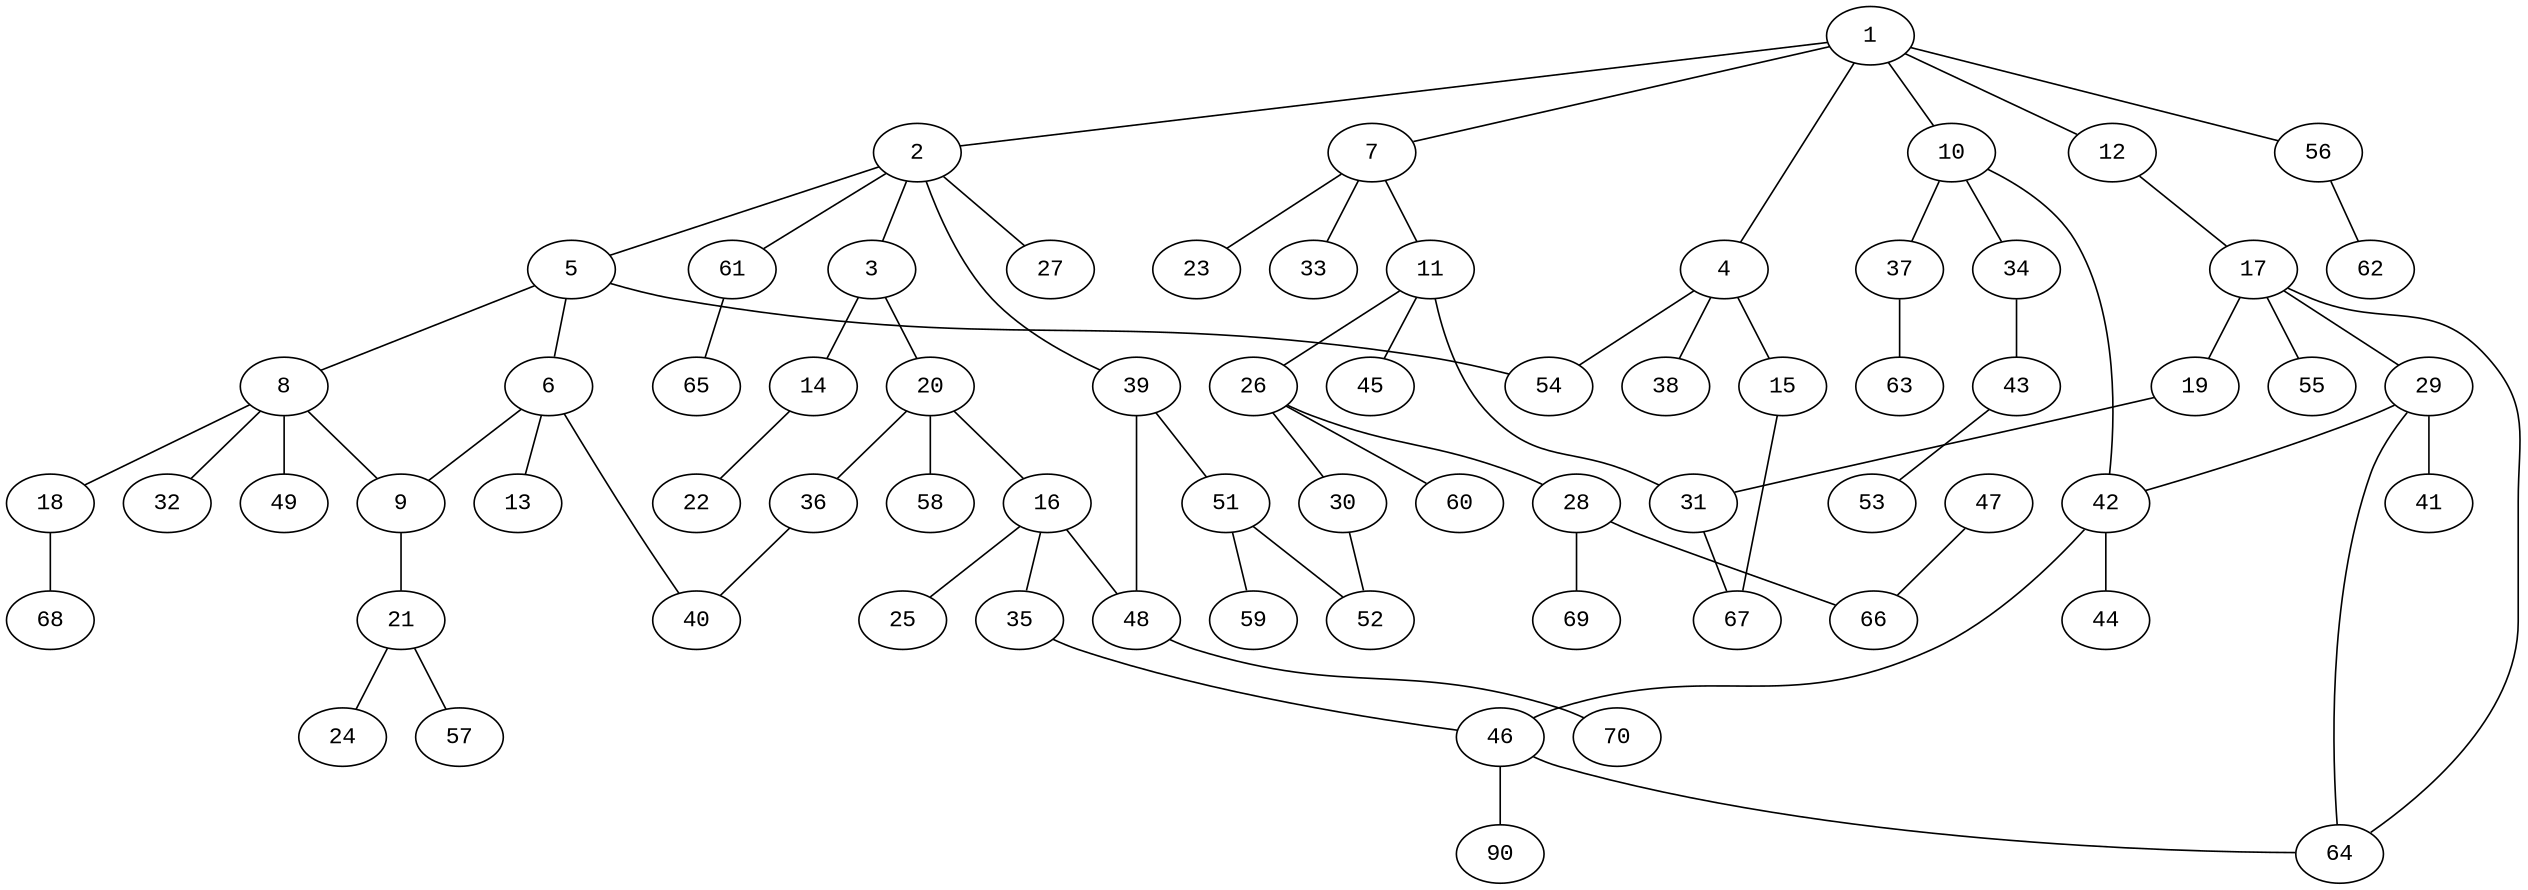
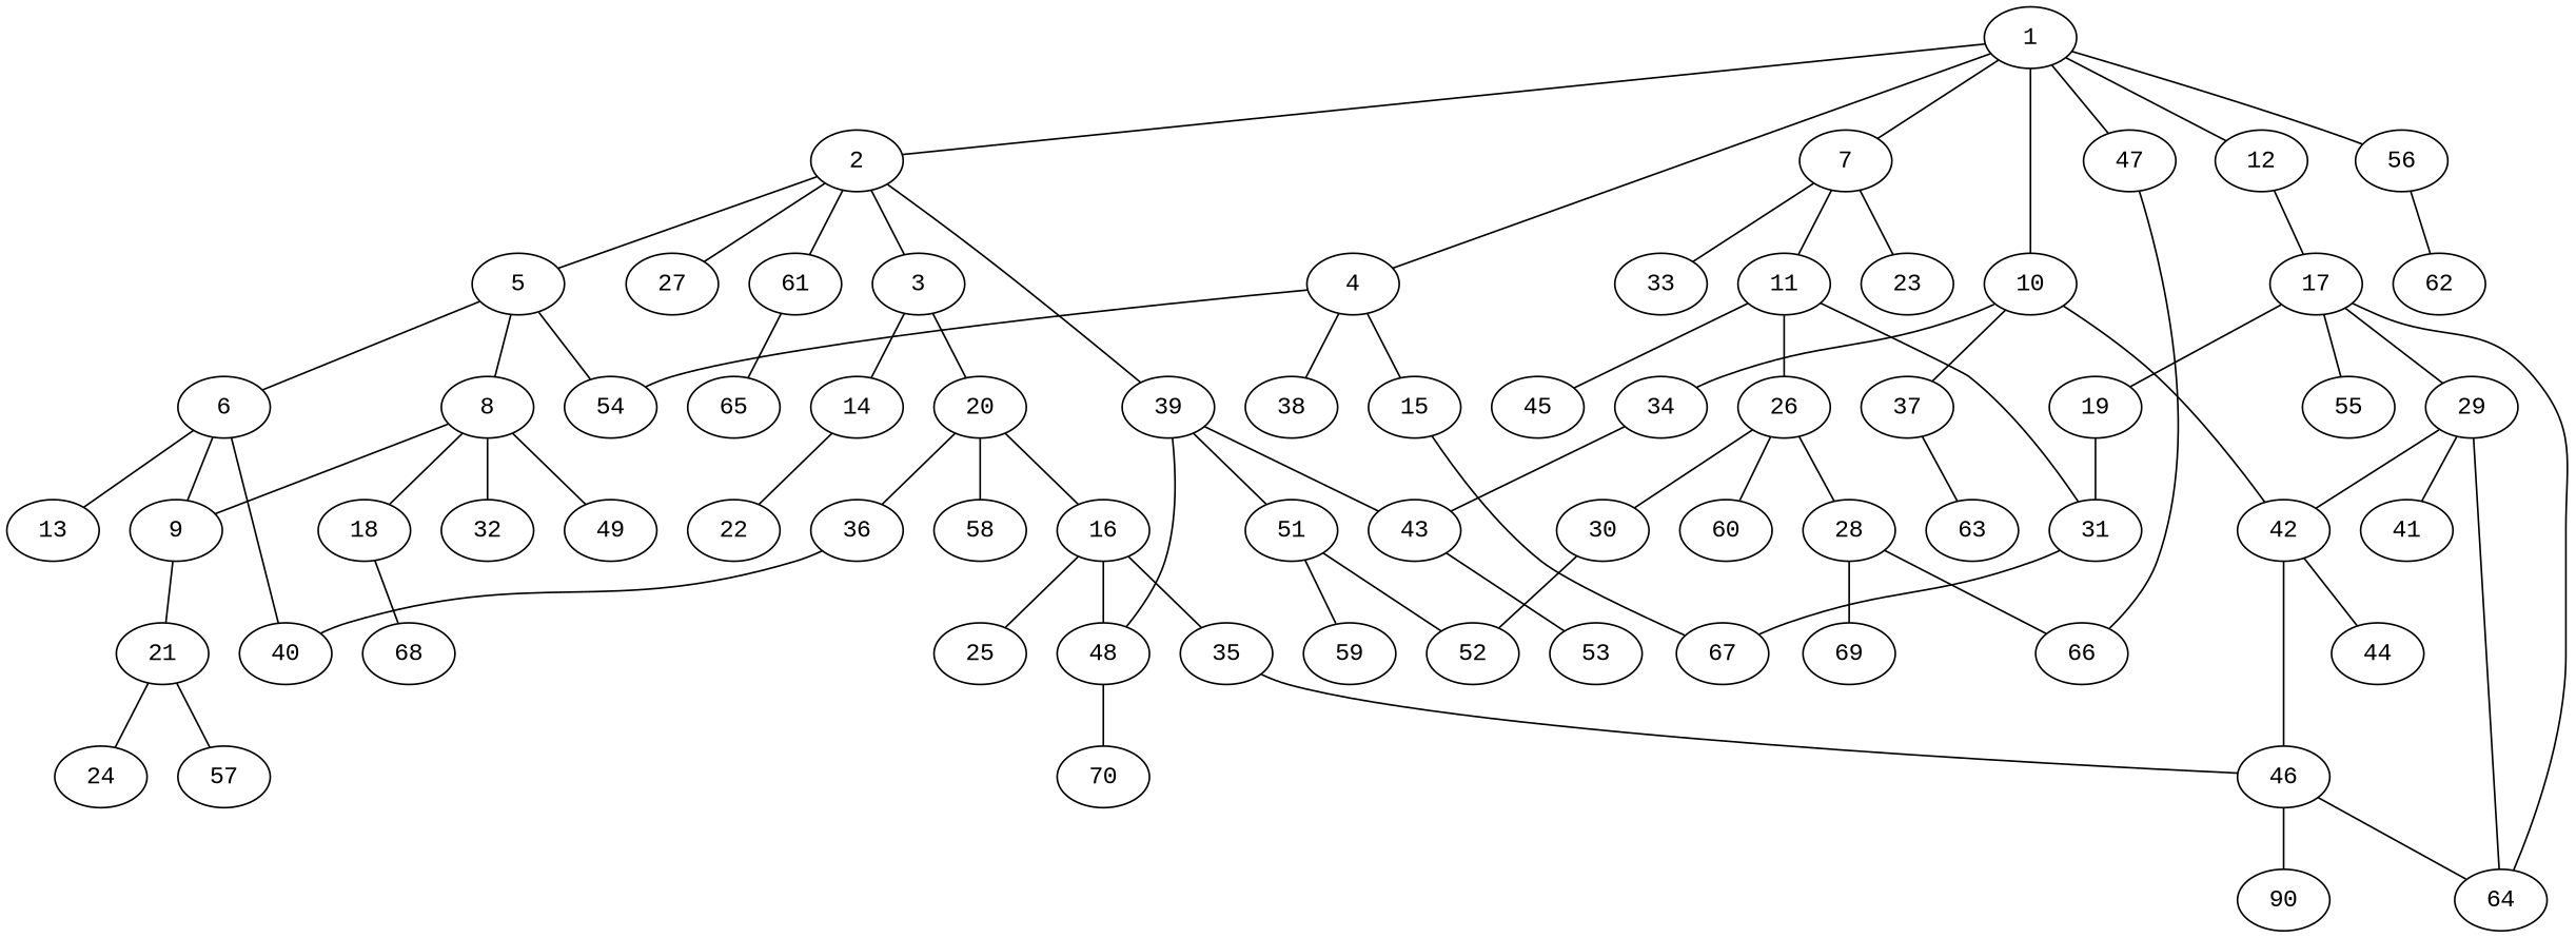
  graph {
    fontname="Liberation Mono"
    node [fontname="Liberation Mono"]
    edge [fontname="Liberation Mono"]
    1
    2
    4
    7
    10
    12
    47
    56
    3
    5
    27
    39
    61
    15
    38
    54
    11
    23
    33
    34
    37
    42
    17
    66
    62
    14
    20
    6
    8
    48
    43
    51
    65
    67
    26
    31
    45
    63
    46
    44
    19
    29
    55
    64
    22
    16
    25
    35
    36
    58
    9
    13
    40
    32
    49
    18
    70
    53
    52
    59
    21
    68
    24
    57
    28
    30
    60
    n68 [label=90]
    69
    41
    1 -- 2
    1 -- 4
    1 -- 7
    1 -- 10
    1 -- 12
+   1 -- 47
    1 -- 56
    2 -- 3
    2 -- 5
    2 -- 27
    2 -- 39
    2 -- 61
    4 -- 15
    4 -- 38
    4 -- 54
    7 -- 11
    7 -- 23
    7 -- 33
    10 -- 34
    10 -- 37
    10 -- 42
    12 -- 17
    47 -- 66
    56 -- 62
    3 -- 14
    3 -- 20
    5 -- 54
    5 -- 6
    5 -- 8
    39 -- 48
+   39 -- 43
    39 -- 51
    61 -- 65
    15 -- 67
    11 -- 26
    11 -- 31
    11 -- 45
    34 -- 43
    37 -- 63
    42 -- 46
    42 -- 44
    17 -- 19
    17 -- 29
    17 -- 55
    17 -- 64
    14 -- 22
    20 -- 16
    20 -- 36
    20 -- 58
    6 -- 9
    6 -- 13
    6 -- 40
    8 -- 9
    8 -- 32
    8 -- 49
    8 -- 18
    48 -- 70
    43 -- 53
    51 -- 52
    51 -- 59
    26 -- 28
    26 -- 30
    26 -- 60
    31 -- 67
    46 -- 64
    46 -- n68
    19 -- 31
    29 -- 42
    29 -- 64
    29 -- 41
    16 -- 48
    16 -- 25
    16 -- 35
    35 -- 46
    36 -- 40
    9 -- 21
    18 -- 68
    21 -- 24
    21 -- 57
    28 -- 66
    28 -- 69
    30 -- 52
  }
